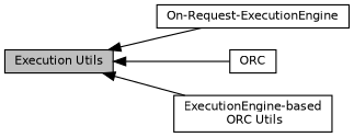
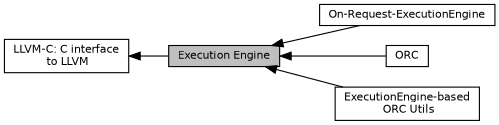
  digraph {
    rankdir=LR
    node [color=black fontname=Helvetica fontsize=10 shape=box]
    edge [dir=back fontname=Helvetica fontsize=10 labelfontname=Helvetica labelfontsize=10 shape=plaintext style=solid]
-   n1 [fillcolor=grey75 fontcolor=black height=0.2 label="Execution Utils" style=filled width=0.4]
+   n1 [fillcolor=grey75 fontcolor=black height=0.2 label="Execution Engine" style=filled width=0.4]
    n2 [height=0.2 label="On-Request-ExecutionEngine" width=0.4]
    n3 [height=0.2 label=ORC width=0.4]
    n4 [height=0.2 label="ExecutionEngine-based\l ORC Utils" width=0.4]
+   n5 [height=0.2 label="LLVM-C: C interface\l to LLVM" width=0.4]
    n1 -> n2
    n1 -> n3
    n1 -> n4
+   n5 -> n1
  }
